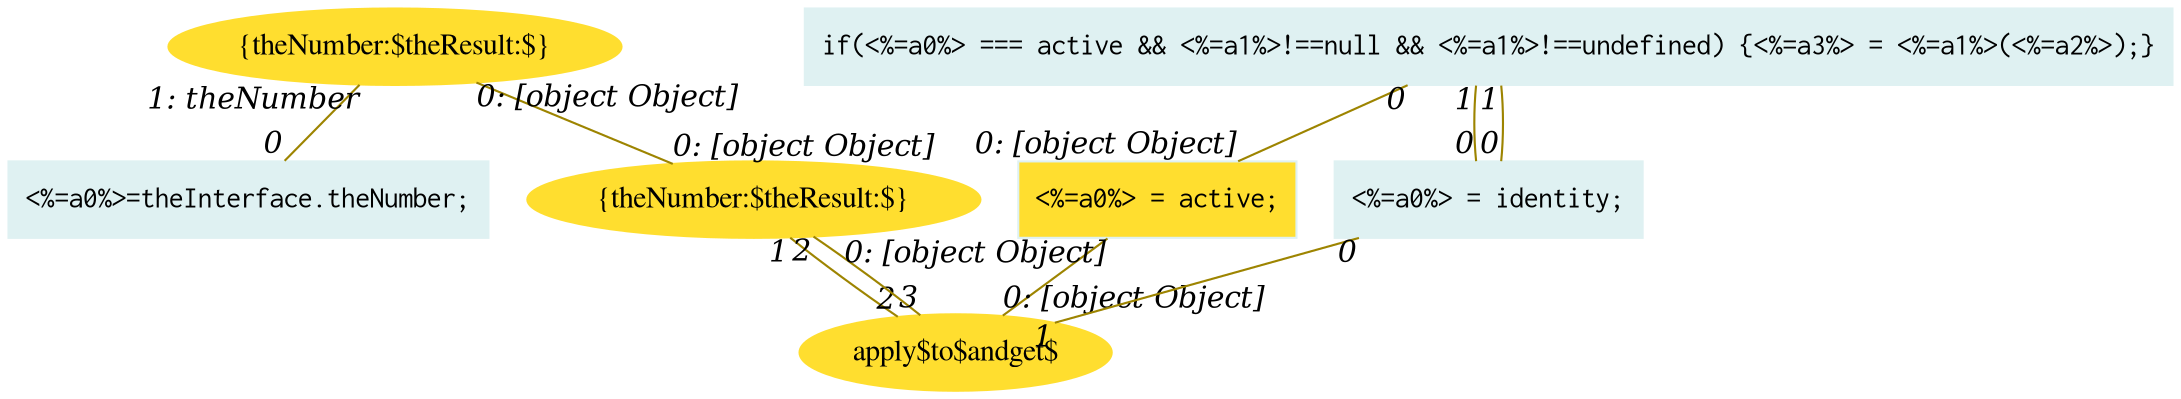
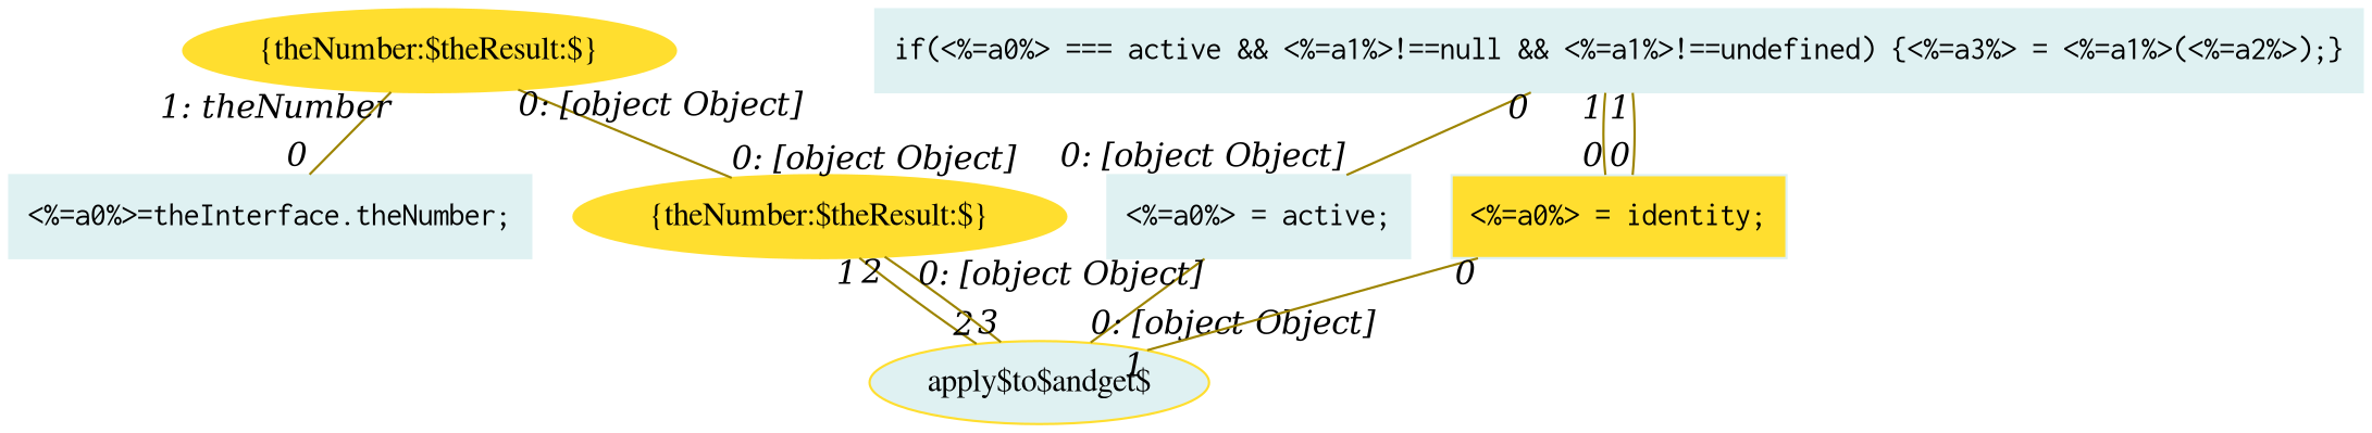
  digraph {
    node [color="#dff1f2" fontname=Courier shape=box style=filled]
    edge [arrowHead=none arrowsize=1 color="#9d8400" dir=none fontname="Times-Italic" headlabel=0 taillabel=1]
    n1 [label="<%=a0%>=theInterface.theNumber;\n"]
    n2 [color="#ffde2f" fontname=Times label="{theNumber:$theResult:$}" shape=ellipse]
    n3 [color="#ffde2f" fontname=Times label="{theNumber:$theResult:$}" shape=ellipse]
-   n4 [color="#ffde2f" fontname=Times label="apply$to$andget$" shape=ellipse]
-   n5 [label="<%=a0%> = active;\n" fillcolor="#ffde2f"]
-   n6 [label="<%=a0%> = identity;\n"]
+   n4 [color="#ffde2f" fontname=Times label="apply$to$andget$" shape=ellipse fillcolor="#dff1f2"]
+   n5 [label="<%=a0%> = active;\n"]
+   n6 [label="<%=a0%> = identity;\n" fillcolor="#ffde2f"]
    n7 [label="if(<%=a0%> === active && <%=a1%>!==null && <%=a1%>!==undefined) {<%=a3%> = <%=a1%>(<%=a2%>);}\n"]
    n2 -> n1 [taillabel="1: theNumber"]
    n2 -> n3 [headlabel="0: [object Object]" taillabel="0: [object Object]"]
    n3 -> n4 [headlabel=2]
    n3 -> n4 [headlabel=3 taillabel=2]
    n5 -> n4 [headlabel="0: [object Object]" taillabel="0: [object Object]"]
    n6 -> n4 [headlabel=1 taillabel=0]
    n7 -> n5 [headlabel="0: [object Object]" taillabel=0]
    n7 -> n6
    n7 -> n6
  }
